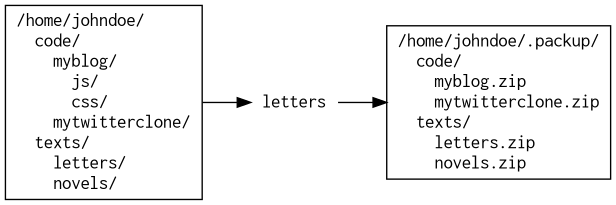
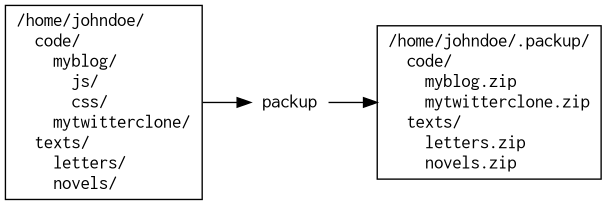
  digraph {
    rankdir=LR
    node [fontname=Inconsolata shape=rectangle]
    n1 [label="/home/johndoe/     \n  code/            \n    myblog/        \n      js/          \n      css/         \n    mytwitterclone/\n  texts/           \n    letters/       \n    novels/        \n"]
-   n2 [label=letters shape=none]
+   n2 [label=packup shape=none]
    n3 [label="/home/johndoe/.packup/\n  code/               \n    myblog.zip        \n    mytwitterclone.zip\n  texts/              \n    letters.zip       \n    novels.zip        \n"]
    n1 -> n2
    n2 -> n3
  }
